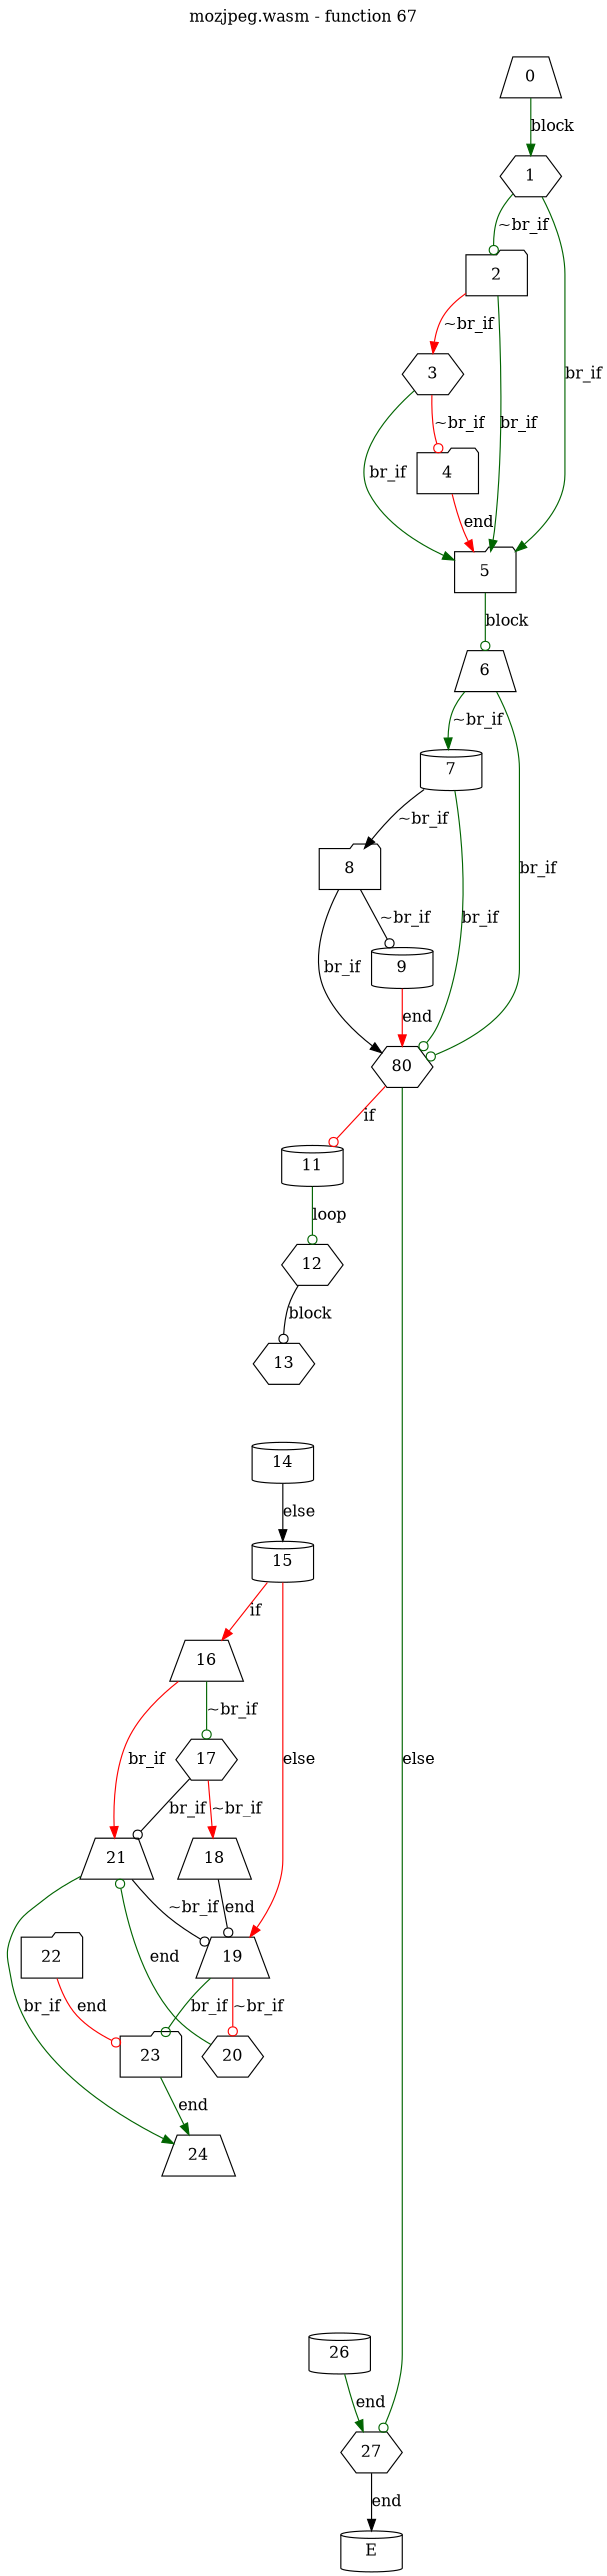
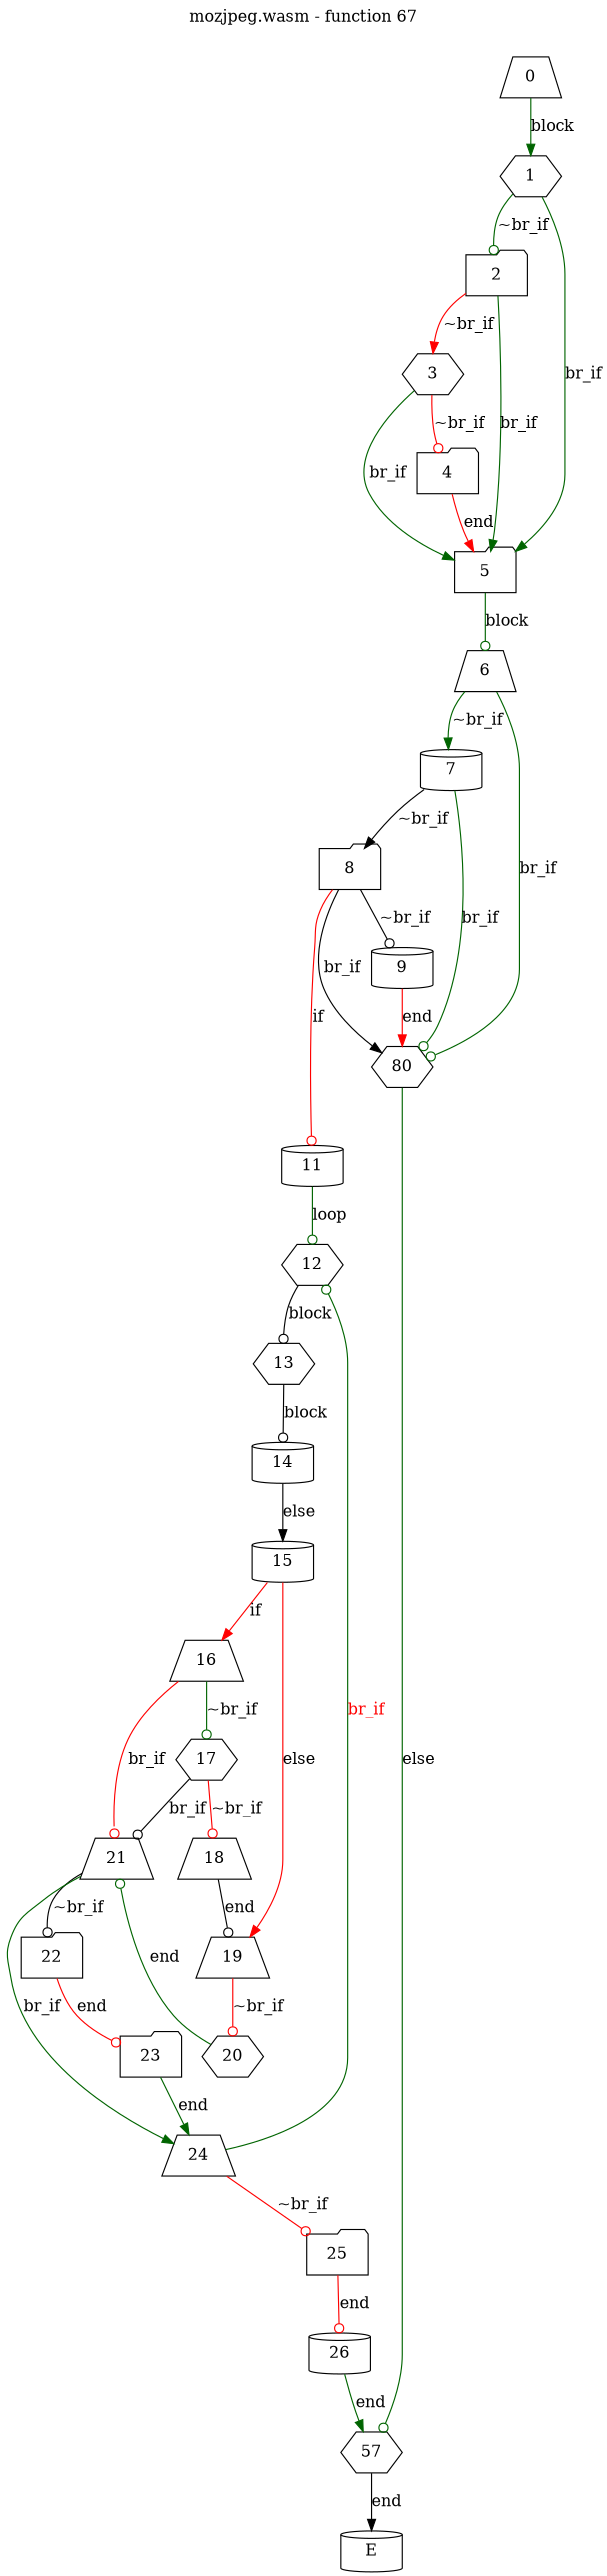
  digraph {
    label="mozjpeg.wasm - function 67"
    labelfontcolor=black
    labelfontname=Helvetica
    labelfontsize=16
    labelloc=t
    node [shape=hexagon]
    edge [arrowhead=odot color=darkgreen]
    0 [shape=trapezium]
    1
    2 [shape=folder]
    5 [shape=folder]
    E [shape=cylinder]
    3
    6 [shape=trapezium]
    4 [shape=folder]
    7 [shape=cylinder]
    n10 [label=80]
    8 [shape=folder]
    11 [shape=cylinder]
-   27
+   27 [label=57]
    9 [shape=cylinder]
    12
    13
    14 [shape=cylinder]
    15 [shape=cylinder]
    16 [shape=trapezium]
    19 [shape=trapezium]
    17
    21 [shape=trapezium]
    20
    23 [shape=folder]
    18 [shape=trapezium]
    22 [shape=folder]
    24 [shape=trapezium]
+   25 [shape=folder]
    26 [shape=cylinder]
    0 -> 1 [arrowhead=normal label=block]
    1 -> 2 [label="~br_if"]
    1 -> 5 [arrowhead=normal label=br_if]
    2 -> 5 [arrowhead=normal label=br_if]
    2 -> 3 [arrowhead=normal color=red label="~br_if"]
    5 -> 6 [label=block]
    3 -> 5 [arrowhead=normal label=br_if]
    3 -> 4 [color=red label="~br_if"]
    6 -> 7 [arrowhead=normal label="~br_if"]
    6 -> n10 [label=br_if]
    4 -> 5 [arrowhead=normal color=red label=end]
    7 -> n10 [label=br_if]
    7 -> 8 [arrowhead=normal color=black label="~br_if"]
-   n10 -> 11 [color=red label=if]
+   8 -> 11 [color=red label=if]
    n10 -> 27 [label=else]
    8 -> n10 [arrowhead=normal color=black label=br_if]
    8 -> 9 [color=black label="~br_if"]
    11 -> 12 [label=loop]
    27 -> E [arrowhead=normal color=black label=end]
    9 -> n10 [arrowhead=normal color=red label=end]
    12 -> 13 [color=black label=block]
+   13 -> 14 [color=black label=block]
    14 -> 15 [arrowhead=normal color=black label=else]
    15 -> 16 [arrowhead=normal color=red label=if]
    15 -> 19 [arrowhead=normal color=red label=else]
    16 -> 17 [label="~br_if"]
-   16 -> 21 [arrowhead=normal color=red label=br_if]
+   16 -> 21 [color=red label=br_if]
    19 -> 20 [color=red label="~br_if"]
-   19 -> 23 [label=br_if]
    17 -> 21 [color=black label=br_if]
-   17 -> 18 [arrowhead=normal color=red label="~br_if"]
-   21 -> 19 [color=black label="~br_if"]
+   17 -> 18 [color=red label="~br_if"]
+   21 -> 22 [color=black label="~br_if"]
    21 -> 24 [arrowhead=normal label=br_if]
    20 -> 21 [label=end]
    23 -> 24 [arrowhead=normal label=end]
    18 -> 19 [color=black label=end]
    22 -> 23 [color=red label=end]
+   24 -> 12 [fontcolor=red label=br_if]
+   24 -> 25 [color=red label="~br_if"]
+   25 -> 26 [color=red label=end]
    26 -> 27 [arrowhead=normal label=end]
  }
